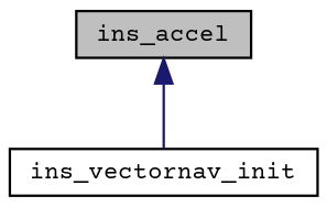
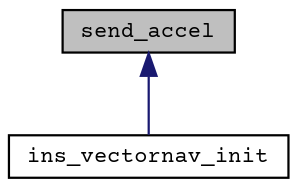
  digraph {
    rankdir=TB
    fontname="Courier Prime"
    node [color=black fontname="Courier Prime" fontsize=10 shape=record style=filled]
-   n1 [fillcolor=grey75 fontcolor=black height=0.2 label=ins_accel width=0.4]
+   n1 [fillcolor=grey75 fontcolor=black height=0.2 label=send_accel width=0.4]
    n2 [fillcolor=white height=0.2 label=ins_vectornav_init width=0.4]
    n1 -> n2 [color=midnightblue dir=back fontname="Courier Prime" fontsize=10 labelfontname=FreeSans labelfontsize=10 style=solid]
  }
